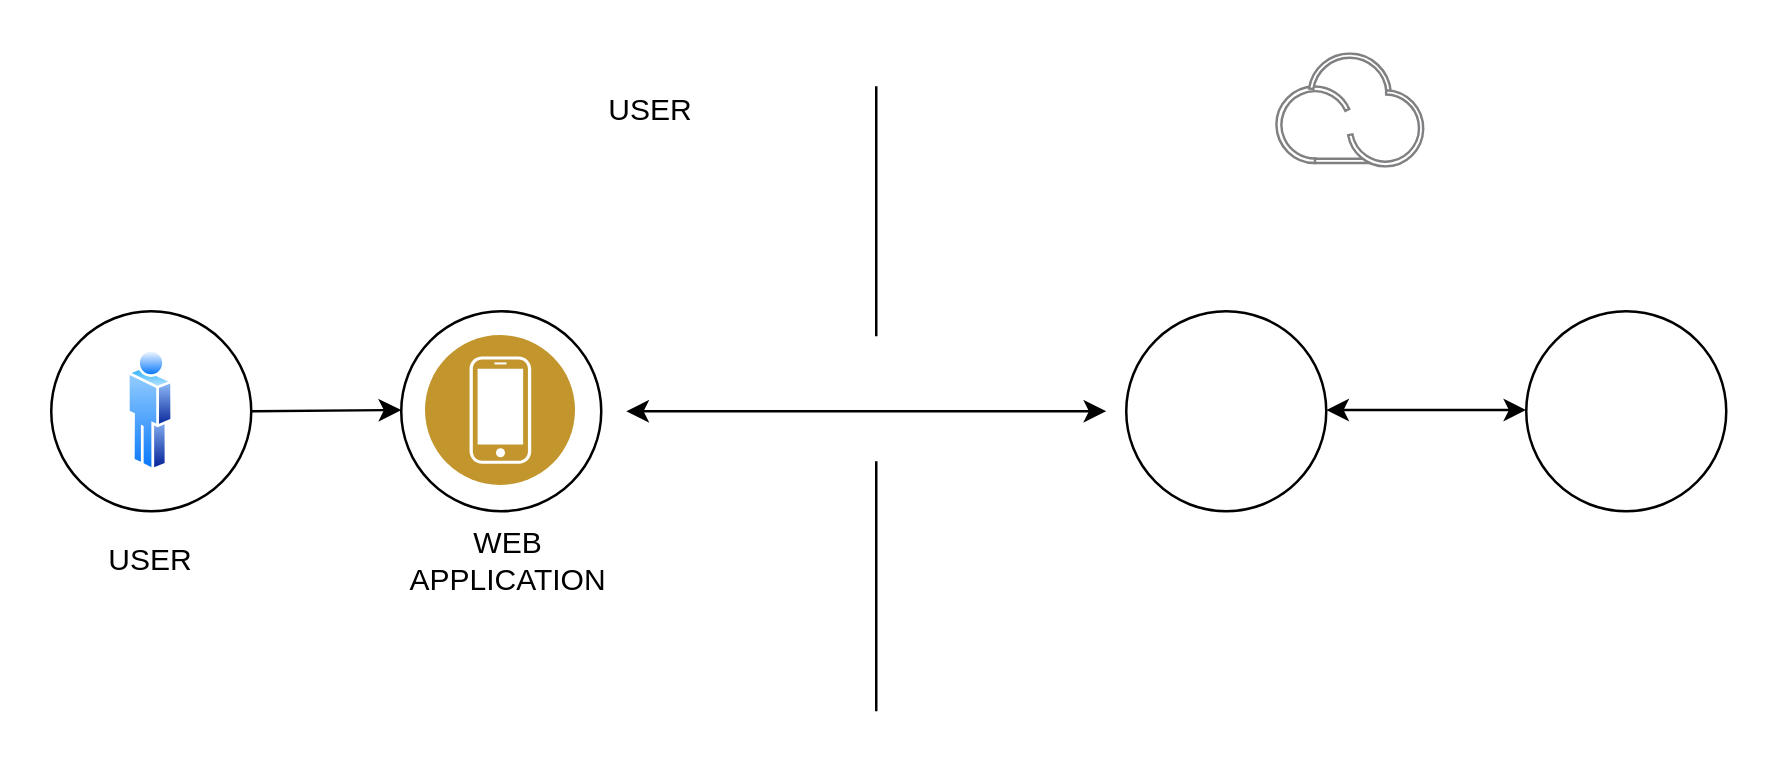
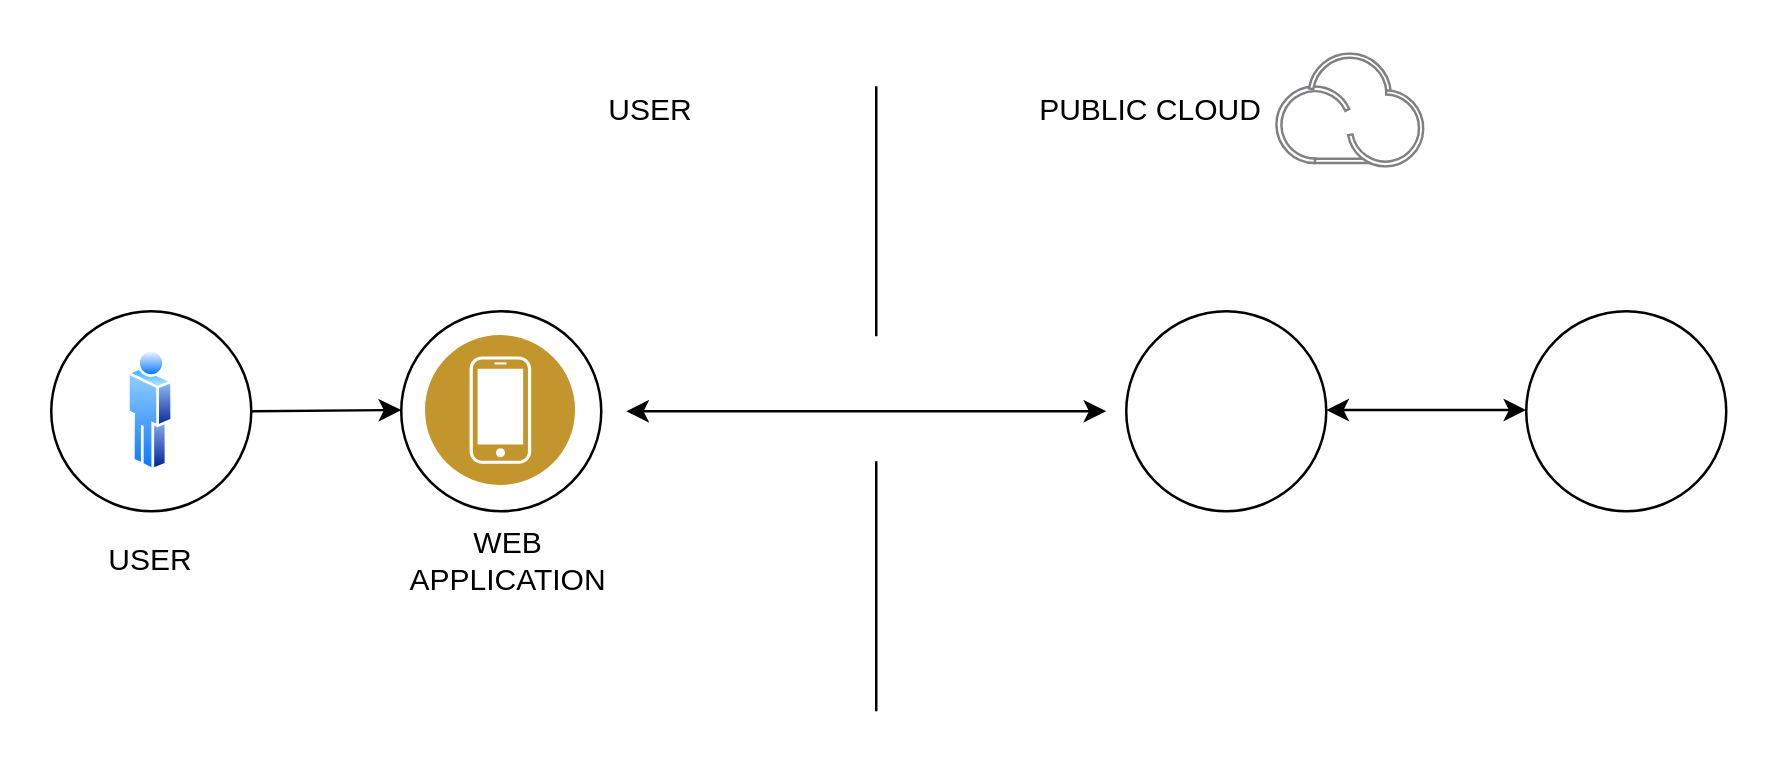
  <mxCell id="0" />
  <mxCell id="1" parent="0" />
  <mxCell id="2" value="" style="ellipse;whiteSpace=wrap;html=1;aspect=fixed;" parent="1" vertex="1"><mxGeometry x="160" y="124" width="80" height="80" as="geometry" /></mxCell>
  <mxCell id="3" value="" style="ellipse;whiteSpace=wrap;html=1;aspect=fixed;" parent="1" vertex="1"><mxGeometry x="450" y="124" width="80" height="80" as="geometry" /></mxCell>
  <mxCell id="4" value="" style="ellipse;whiteSpace=wrap;html=1;aspect=fixed;" parent="1" vertex="1"><mxGeometry x="610" y="124" width="80" height="80" as="geometry" /></mxCell>
  <mxCell id="5" value="" style="endArrow=classic;html=1;" parent="1" edge="1"><mxGeometry width="50" height="50" relative="1" as="geometry"><mxPoint x="100" y="164" as="sourcePoint" /><mxPoint x="160" y="163.5" as="targetPoint" /><Array as="points" /></mxGeometry></mxCell>
  <mxCell id="6" value="" style="endArrow=classic;startArrow=classic;html=1;entryX=-0.1;entryY=0.5;entryDx=0;entryDy=0;entryPerimeter=0;" parent="1" target="3" edge="1"><mxGeometry width="50" height="50" relative="1" as="geometry"><mxPoint x="250" y="164" as="sourcePoint" /><mxPoint x="380" y="163.5" as="targetPoint" /></mxGeometry></mxCell>
  <mxCell id="7" value="" style="endArrow=classic;startArrow=classic;html=1;" parent="1" edge="1"><mxGeometry width="50" height="50" relative="1" as="geometry"><mxPoint x="530" y="163.5" as="sourcePoint" /><mxPoint x="610" y="163.5" as="targetPoint" /></mxGeometry></mxCell>
  <mxCell id="8" value="" style="endArrow=none;html=1;" parent="1" edge="1"><mxGeometry width="50" height="50" relative="1" as="geometry"><mxPoint x="350" y="284" as="sourcePoint" /><mxPoint x="350" y="184" as="targetPoint" /></mxGeometry></mxCell>
  <mxCell id="9" value="" style="endArrow=none;html=1;" parent="1" edge="1"><mxGeometry width="50" height="50" relative="1" as="geometry"><mxPoint x="350" y="134" as="sourcePoint" /><mxPoint x="350" y="34" as="targetPoint" /></mxGeometry></mxCell>
  <mxCell id="10" value="USER" style="text;html=1;strokeColor=none;fillColor=none;align=center;verticalAlign=middle;whiteSpace=wrap;rounded=0;" parent="1" vertex="1"><mxGeometry x="240" y="34" width="40" height="20" as="geometry" /></mxCell>
+ <mxCell id="11" value="PUBLIC CLOUD" style="text;html=1;strokeColor=none;fillColor=none;align=center;verticalAlign=middle;whiteSpace=wrap;rounded=0;" parent="1" vertex="1"><mxGeometry x="410" y="34" width="100" height="20" as="geometry" /></mxCell>
  <mxCell id="12" value="" style="ellipse;whiteSpace=wrap;html=1;aspect=fixed;" parent="1" vertex="1"><mxGeometry x="20" y="124" width="80" height="80" as="geometry" /></mxCell>
  <mxCell id="13" value="USER" style="text;html=1;strokeColor=none;fillColor=none;align=center;verticalAlign=middle;whiteSpace=wrap;rounded=0;" vertex="1" parent="1"><mxGeometry x="40" y="214" width="40" height="20" as="geometry" /></mxCell>
  <mxCell id="14" value="WEB APPLICATION" style="text;html=1;strokeColor=none;fillColor=none;align=center;verticalAlign=middle;whiteSpace=wrap;rounded=0;" vertex="1" parent="1"><mxGeometry x="182.5" y="214" width="40" height="20" as="geometry" /></mxCell>
  <mxCell id="15" value="" style="shape=image;html=1;verticalAlign=top;verticalLabelPosition=bottom;labelBackgroundColor=#ffffff;imageAspect=0;aspect=fixed;image=https://cdn2.iconfinder.com/data/icons/iconslandhardware/PNG/128x128/Computer1.png" vertex="1" parent="1"><mxGeometry x="466" y="134" width="54" height="54" as="geometry" /></mxCell>
  <mxCell id="16" value="" style="aspect=fixed;perimeter=ellipsePerimeter;html=1;align=center;shadow=0;dashed=0;fontColor=#4277BB;labelBackgroundColor=#ffffff;fontSize=12;spacingTop=3;image;image=img/lib/ibm/miscellaneous/ibm_public_cloud.svg;" vertex="1" parent="1"><mxGeometry x="510" y="20.9" width="60" height="46.2" as="geometry" /></mxCell>
  <mxCell id="17" value="" style="aspect=fixed;perimeter=ellipsePerimeter;html=1;align=center;shadow=0;dashed=0;fontColor=#4277BB;labelBackgroundColor=#ffffff;fontSize=12;spacingTop=3;image;image=img/lib/ibm/users/device.svg;" vertex="1" parent="1"><mxGeometry x="170" y="134" width="60" height="60" as="geometry" /></mxCell>
  <mxCell id="18" value="" style="aspect=fixed;perimeter=ellipsePerimeter;html=1;align=center;shadow=0;dashed=0;spacingTop=3;image;image=img/lib/active_directory/user.svg;" vertex="1" parent="1"><mxGeometry x="50.75" y="139" width="18.5" height="50" as="geometry" /></mxCell>
